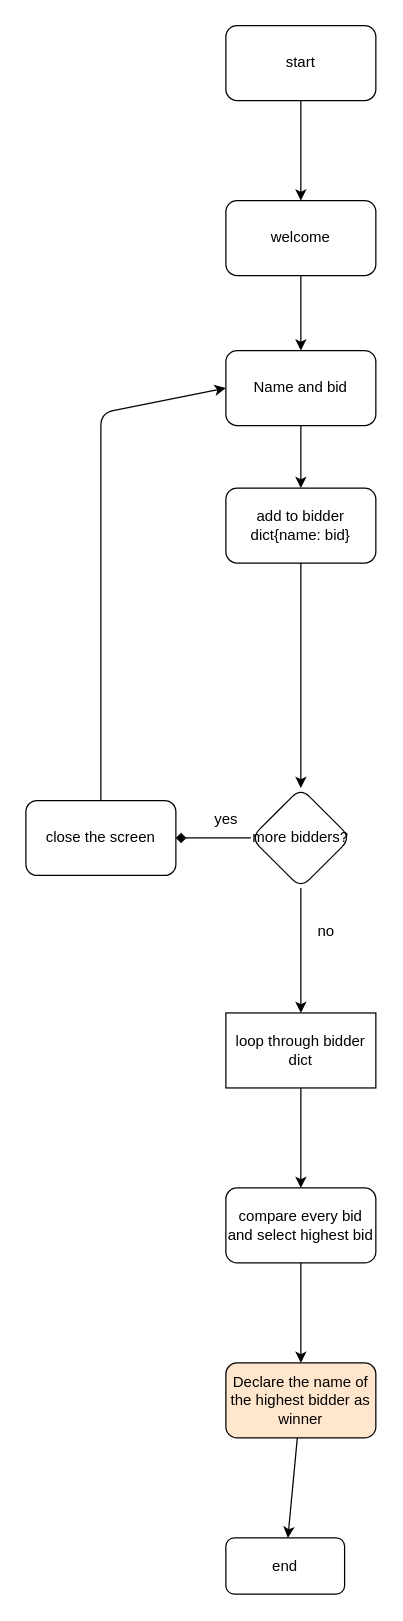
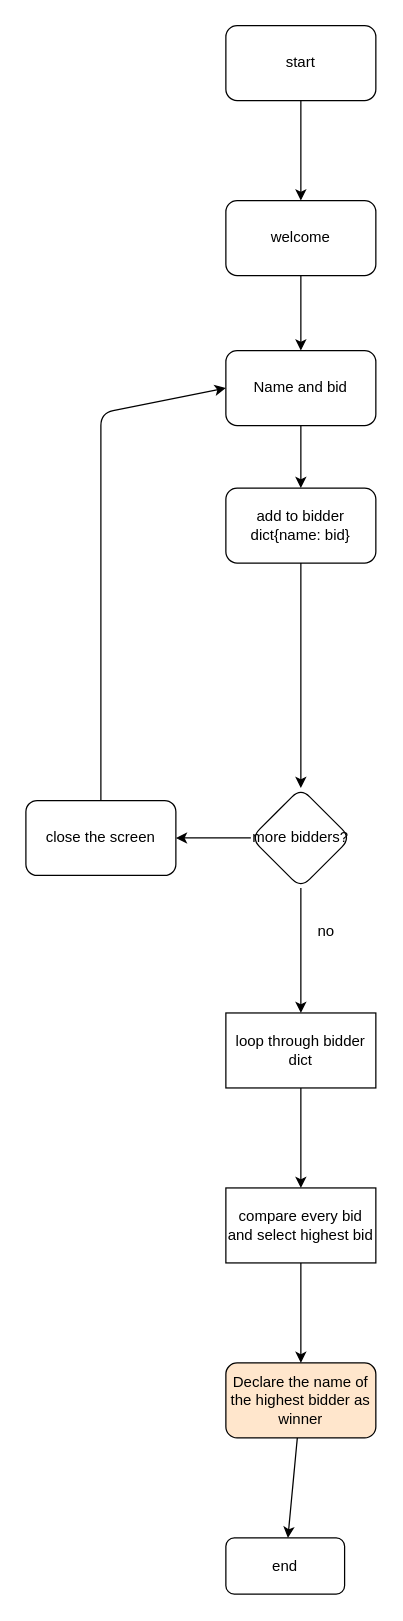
  <mxCell id="0" />
  <mxCell id="1" parent="0" />
  <mxCell id="2" value="" style="edgeStyle=none;html=1;" edge="1" parent="1" source="3" target="5"><mxGeometry relative="1" as="geometry" /></mxCell>
  <mxCell id="3" value="start" style="rounded=1;whiteSpace=wrap;html=1;" vertex="1" parent="1"><mxGeometry x="180" y="20" width="120" height="60" as="geometry" /></mxCell>
  <mxCell id="4" value="" style="edgeStyle=none;html=1;" edge="1" parent="1" source="5" target="7"><mxGeometry relative="1" as="geometry" /></mxCell>
  <mxCell id="5" value="welcome" style="whiteSpace=wrap;html=1;rounded=1;" vertex="1" parent="1"><mxGeometry x="180" y="160" width="120" height="60" as="geometry" /></mxCell>
  <mxCell id="6" value="" style="edgeStyle=none;html=1;" edge="1" parent="1" source="7" target="16"><mxGeometry relative="1" as="geometry" /></mxCell>
  <mxCell id="7" value="Name and bid" style="whiteSpace=wrap;html=1;rounded=1;" vertex="1" parent="1"><mxGeometry x="180" y="280" width="120" height="60" as="geometry" /></mxCell>
  <mxCell id="8" value="" style="edgeStyle=none;html=1;" edge="1" parent="1" source="10" target="12"><mxGeometry relative="1" as="geometry" /></mxCell>
- <mxCell id="9" value="" style="edgeStyle=none;html=1;endArrow=diamond;" edge="1" parent="1" source="10" target="23"><mxGeometry relative="1" as="geometry" /></mxCell>
+ <mxCell id="9" value="" style="edgeStyle=none;html=1;" edge="1" parent="1" source="10" target="23"><mxGeometry relative="1" as="geometry" /></mxCell>
  <mxCell id="10" value="more bidders?" style="rhombus;whiteSpace=wrap;html=1;rounded=1;" vertex="1" parent="1"><mxGeometry x="200" y="630" width="80" height="80" as="geometry" /></mxCell>
  <mxCell id="11" value="" style="edgeStyle=none;html=1;" edge="1" parent="1" source="12" target="18"><mxGeometry relative="1" as="geometry" /></mxCell>
  <mxCell id="12" value="loop through bidder dict" style="whiteSpace=wrap;html=1;rounded=0;" vertex="1" parent="1"><mxGeometry x="180" y="810" width="120" height="60" as="geometry" /></mxCell>
  <mxCell id="13" value="no" style="text;html=1;align=center;verticalAlign=middle;resizable=0;points=[];autosize=1;strokeColor=none;fillColor=none;" vertex="1" parent="1"><mxGeometry x="240" y="730" width="40" height="30" as="geometry" /></mxCell>
- <mxCell id="14" value="yes" style="text;html=1;align=center;verticalAlign=middle;resizable=0;points=[];autosize=1;strokeColor=none;fillColor=none;" vertex="1" parent="1"><mxGeometry x="160" y="640" width="40" height="30" as="geometry" /></mxCell>
  <mxCell id="15" style="edgeStyle=none;html=1;entryX=0.5;entryY=0;entryDx=0;entryDy=0;" edge="1" parent="1" source="16" target="10"><mxGeometry relative="1" as="geometry" /></mxCell>
  <mxCell id="16" value="add to bidder dict{name: bid}" style="whiteSpace=wrap;html=1;rounded=1;" vertex="1" parent="1"><mxGeometry x="180" y="390" width="120" height="60" as="geometry" /></mxCell>
  <mxCell id="17" value="" style="edgeStyle=none;html=1;" edge="1" parent="1" source="18" target="20"><mxGeometry relative="1" as="geometry" /></mxCell>
- <mxCell id="18" value="compare every bid and select highest bid" style="whiteSpace=wrap;html=1;rounded=1;" vertex="1" parent="1"><mxGeometry x="180" y="950" width="120" height="60" as="geometry" /></mxCell>
+ <mxCell id="18" value="compare every bid and select highest bid" style="whiteSpace=wrap;html=1;rounded=0;" vertex="1" parent="1"><mxGeometry x="180" y="950" width="120" height="60" as="geometry" /></mxCell>
  <mxCell id="19" value="" style="edgeStyle=none;html=1;" edge="1" parent="1" source="20" target="21"><mxGeometry relative="1" as="geometry" /></mxCell>
  <mxCell id="20" value="Declare the name of the highest bidder as winner" style="whiteSpace=wrap;html=1;rounded=1;fillColor=#ffe6cc;" vertex="1" parent="1"><mxGeometry x="180" y="1090" width="120" height="60" as="geometry" /></mxCell>
  <mxCell id="21" value="end" style="whiteSpace=wrap;html=1;rounded=1;" vertex="1" parent="1"><mxGeometry x="180" y="1230" width="95" height="45" as="geometry" /></mxCell>
  <mxCell id="22" style="edgeStyle=none;html=1;entryX=0;entryY=0.5;entryDx=0;entryDy=0;" edge="1" parent="1" source="23" target="7"><mxGeometry relative="1" as="geometry"><mxPoint x="80" y="280" as="targetPoint" /><Array as="points"><mxPoint x="80" y="330" /></Array></mxGeometry></mxCell>
  <mxCell id="23" value="close the screen" style="whiteSpace=wrap;html=1;rounded=1;" vertex="1" parent="1"><mxGeometry x="20" y="640" width="120" height="60" as="geometry" /></mxCell>
